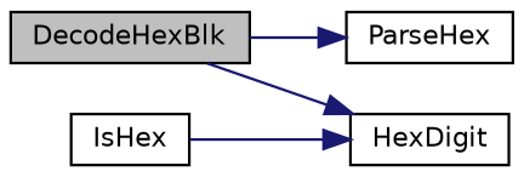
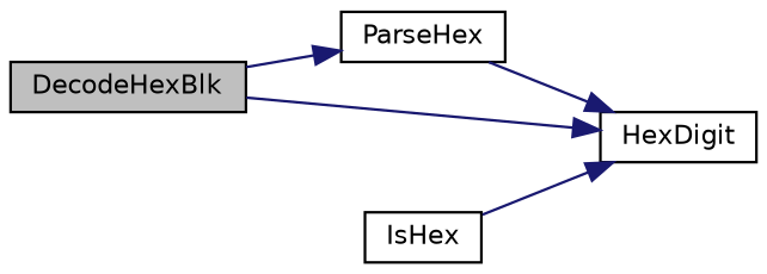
  digraph {
    rankdir=LR
    node [color=black fillcolor=white fontname=Helvetica fontsize=10 shape=record style=filled]
    edge [color=midnightblue fontname=Helvetica fontsize=10 labelfontname=Helvetica labelfontsize=10 style=solid]
    n1 [fillcolor=grey75 fontcolor=black height=0.2 label=DecodeHexBlk width=0.4]
    n2 [height=0.2 label=ParseHex width=0.4]
    n3 [height=0.2 label=HexDigit width=0.4]
    n4 [height=0.2 label=IsHex width=0.4]
    n1 -> n2
    n1 -> n3
+   n2 -> n3
    n4 -> n3
  }
